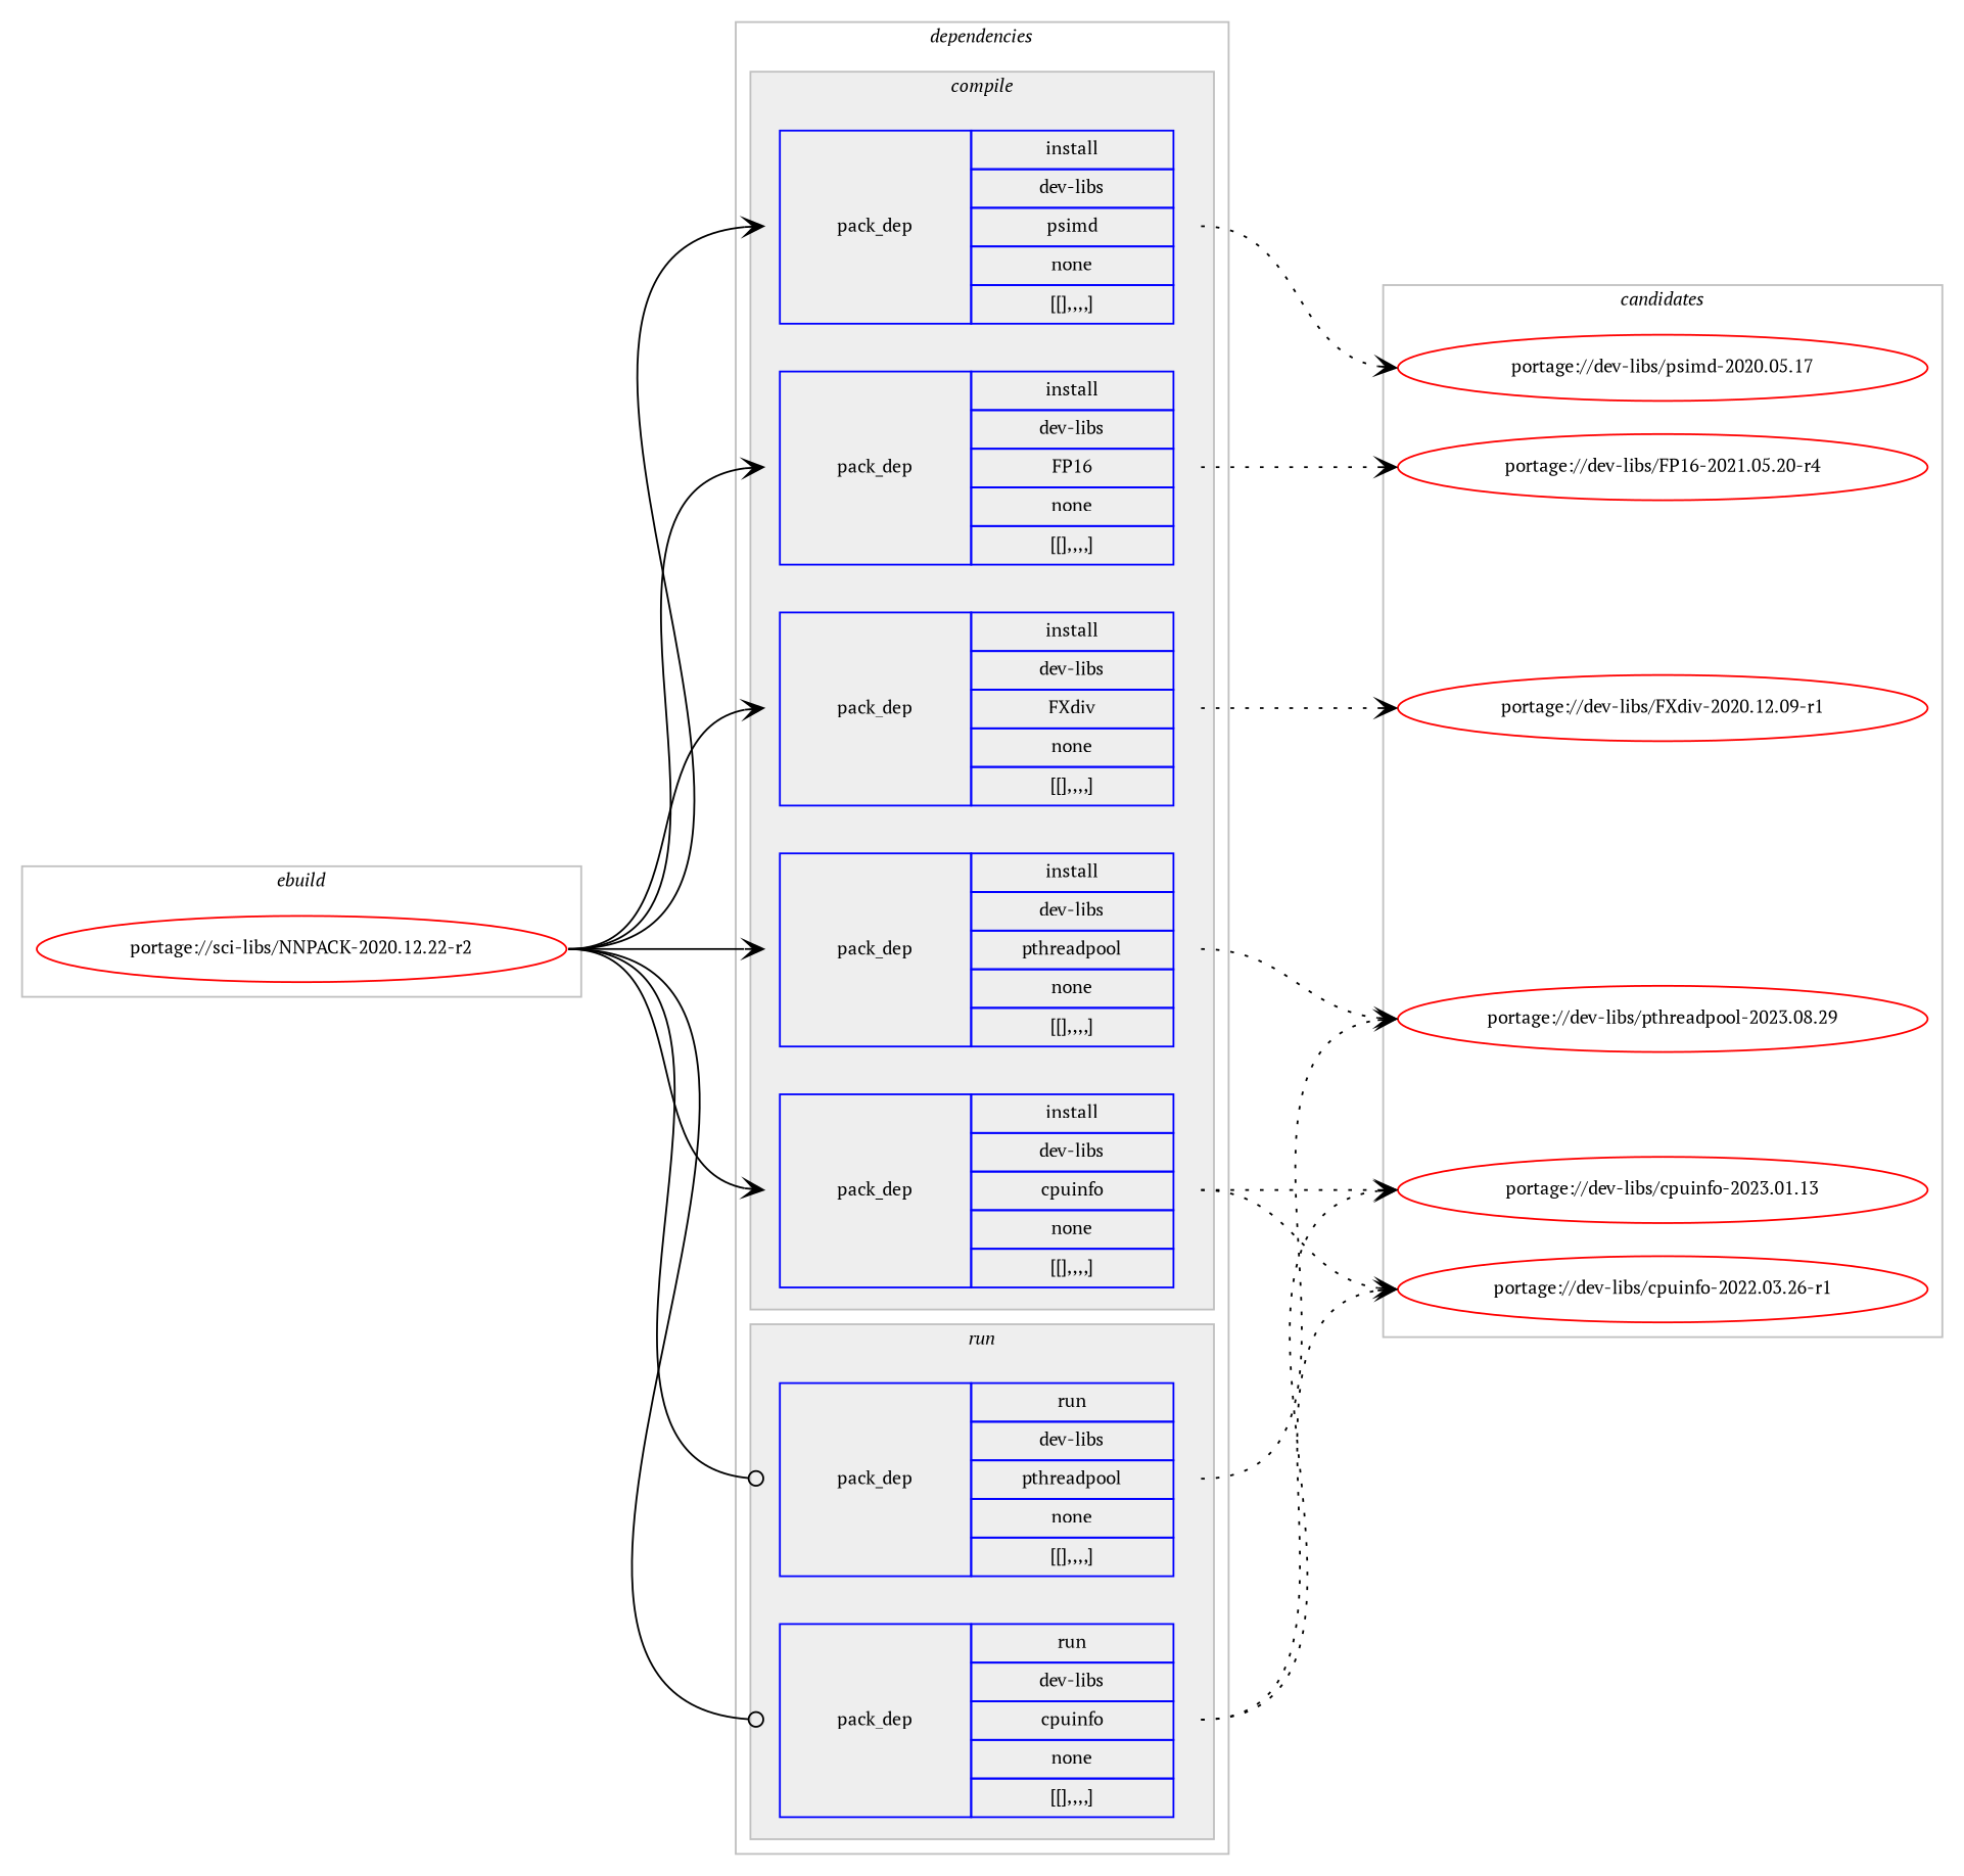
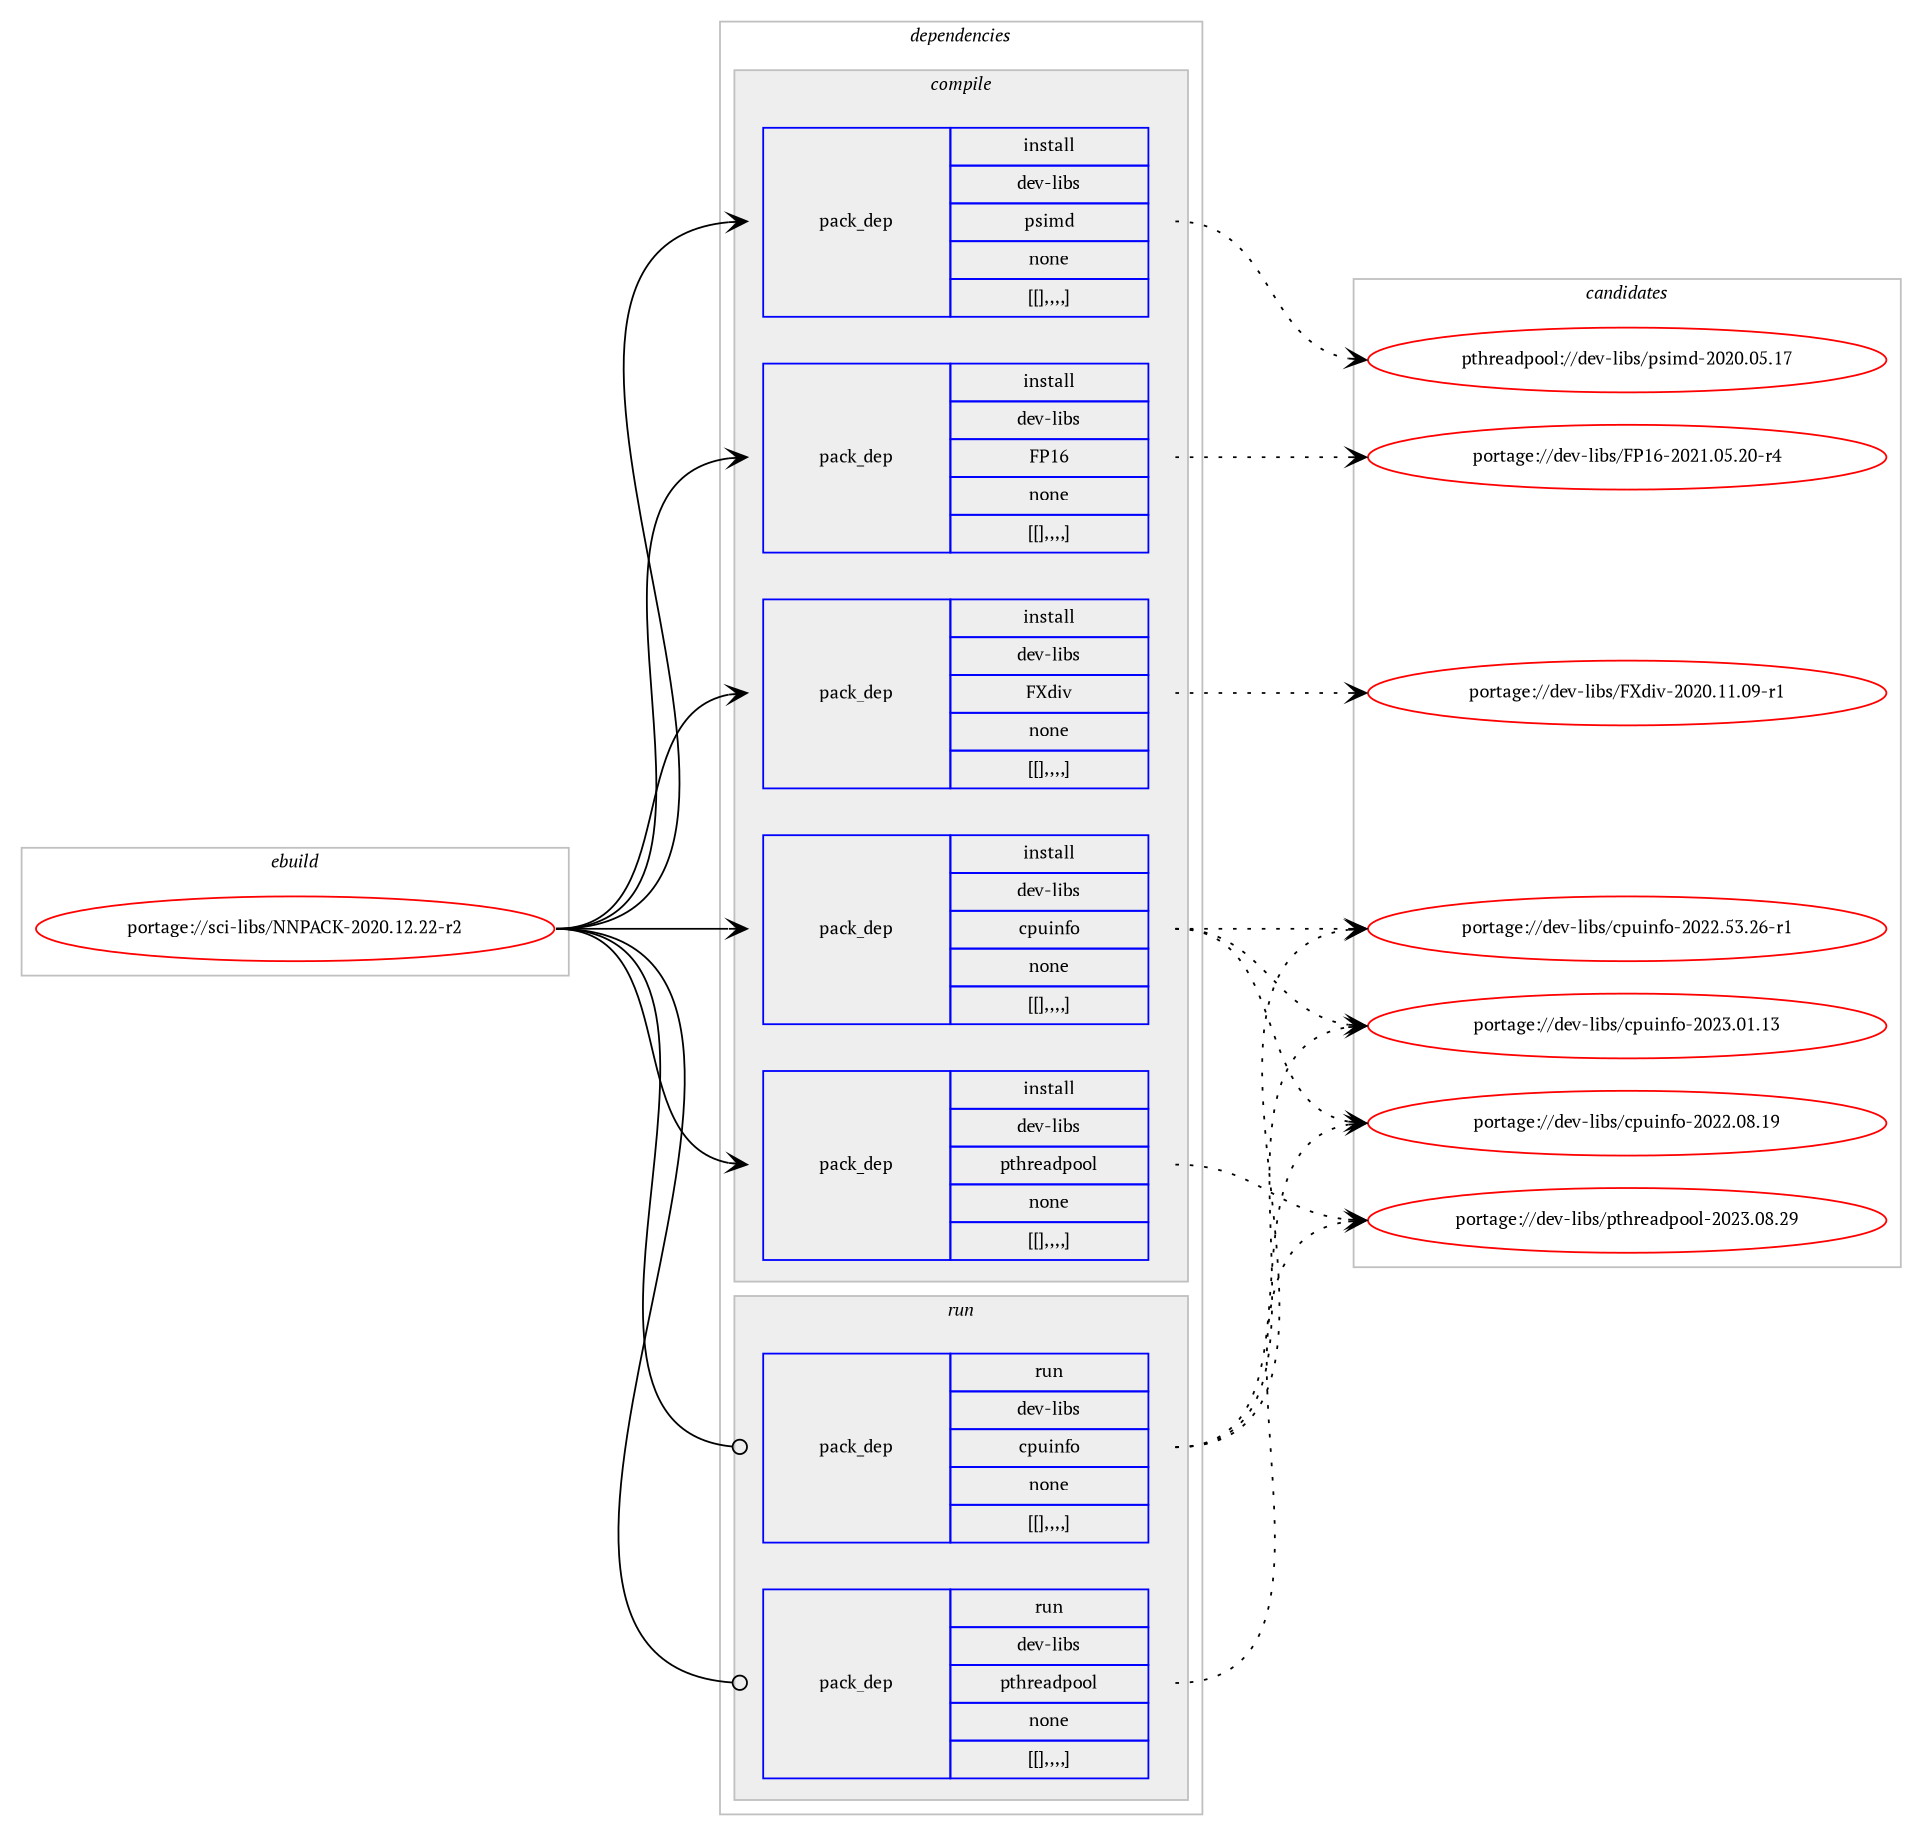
  digraph {
    compound=true
    concentrate=true
    fontname="PT Serif"
    fontsize=10
    newrank=true
    rankdir=LR
    ranksep=1.5
    node [color=red fontname="PT Serif" fontsize=10]
    edge [arrowhead=vee fontname="PT Serif" headport=w style=dotted tailport=e weight=100]
    n1 [label="portage://sci-libs/NNPACK-2020.12.22-r2" width=4]
    n2 [color=blue label=<<TABLE BORDER="0" CELLBORDER="1" CELLSPACING="0" CELLPADDING="4" WIDTH="220"><TR><TD ROWSPAN="6" CELLPADDING="30">pack_dep</TD></TR><TR><TD WIDTH="110">install</TD></TR><TR><TD>dev-libs</TD></TR><TR><TD>FP16</TD></TR><TR><TD>none</TD></TR><TR><TD>[[],,,,]</TD></TR></TABLE>> shape=none]
    n3 [color=blue label=<<TABLE BORDER="0" CELLBORDER="1" CELLSPACING="0" CELLPADDING="4" WIDTH="220"><TR><TD ROWSPAN="6" CELLPADDING="30">pack_dep</TD></TR><TR><TD WIDTH="110">install</TD></TR><TR><TD>dev-libs</TD></TR><TR><TD>FXdiv</TD></TR><TR><TD>none</TD></TR><TR><TD>[[],,,,]</TD></TR></TABLE>> shape=none]
    n4 [color=blue label=<<TABLE BORDER="0" CELLBORDER="1" CELLSPACING="0" CELLPADDING="4" WIDTH="220"><TR><TD ROWSPAN="6" CELLPADDING="30">pack_dep</TD></TR><TR><TD WIDTH="110">install</TD></TR><TR><TD>dev-libs</TD></TR><TR><TD>cpuinfo</TD></TR><TR><TD>none</TD></TR><TR><TD>[[],,,,]</TD></TR></TABLE>> shape=none]
    n5 [color=blue label=<<TABLE BORDER="0" CELLBORDER="1" CELLSPACING="0" CELLPADDING="4" WIDTH="220"><TR><TD ROWSPAN="6" CELLPADDING="30">pack_dep</TD></TR><TR><TD WIDTH="110">install</TD></TR><TR><TD>dev-libs</TD></TR><TR><TD>psimd</TD></TR><TR><TD>none</TD></TR><TR><TD>[[],,,,]</TD></TR></TABLE>> shape=none]
    n6 [color=blue label=<<TABLE BORDER="0" CELLBORDER="1" CELLSPACING="0" CELLPADDING="4" WIDTH="220"><TR><TD ROWSPAN="6" CELLPADDING="30">pack_dep</TD></TR><TR><TD WIDTH="110">install</TD></TR><TR><TD>dev-libs</TD></TR><TR><TD>pthreadpool</TD></TR><TR><TD>none</TD></TR><TR><TD>[[],,,,]</TD></TR></TABLE>> shape=none]
    n7 [color=blue label=<<TABLE BORDER="0" CELLBORDER="1" CELLSPACING="0" CELLPADDING="4" WIDTH="220"><TR><TD ROWSPAN="6" CELLPADDING="30">pack_dep</TD></TR><TR><TD WIDTH="110">run</TD></TR><TR><TD>dev-libs</TD></TR><TR><TD>cpuinfo</TD></TR><TR><TD>none</TD></TR><TR><TD>[[],,,,]</TD></TR></TABLE>> shape=none]
    n8 [color=blue label=<<TABLE BORDER="0" CELLBORDER="1" CELLSPACING="0" CELLPADDING="4" WIDTH="220"><TR><TD ROWSPAN="6" CELLPADDING="30">pack_dep</TD></TR><TR><TD WIDTH="110">run</TD></TR><TR><TD>dev-libs</TD></TR><TR><TD>pthreadpool</TD></TR><TR><TD>none</TD></TR><TR><TD>[[],,,,]</TD></TR></TABLE>> shape=none]
    n9 [label="portage://dev-libs/FP16-2021.05.20-r4" width=4]
-   n10 [label="portage://dev-libs/FXdiv-2020.12.09-r1" width=4]
+   n10 [label="portage://dev-libs/FXdiv-2020.11.09-r1" width=4]
    n11 [label="portage://dev-libs/cpuinfo-2023.01.13" width=4]
-   n13 [label="portage://dev-libs/cpuinfo-2022.03.26-r1" width=4]
-   n14 [label="portage://dev-libs/psimd-2020.05.17" width=4]
+   n12 [label="portage://dev-libs/cpuinfo-2022.08.19" width=4]
+   n13 [label="portage://dev-libs/cpuinfo-2022.53.26-r1" width=4]
+   n14 [label="pthreadpool://dev-libs/psimd-2020.05.17" width=4]
    n15 [label="portage://dev-libs/pthreadpool-2023.08.29" width=4]
    subgraph cluster_1 {
      color=gray
      label=<<i>ebuild</i>>
      n1
    }
    subgraph cluster_2 {
      color=gray
      label=<<i>dependencies</i>>
      subgraph cluster_3 {
        color=gray
        fillcolor="#eeeeee"
        label=<<i>compile</i>>
        style=filled
        subgraph sub_4 {
          color=gray
          fillcolor="#eeeeee"
          label=<<i>compile</i>>
          style=filled
          n2
        }
        subgraph sub_5 {
          color=gray
          fillcolor="#eeeeee"
          label=<<i>compile</i>>
          style=filled
          n3
        }
        subgraph sub_6 {
          color=gray
          fillcolor="#eeeeee"
          label=<<i>compile</i>>
          style=filled
          n4
        }
        subgraph sub_7 {
          color=gray
          fillcolor="#eeeeee"
          label=<<i>compile</i>>
          style=filled
          n5
        }
        subgraph sub_8 {
          color=gray
          fillcolor="#eeeeee"
          label=<<i>compile</i>>
          style=filled
          n6
        }
      }
      subgraph cluster_9 {
        color=gray
        fillcolor="#eeeeee"
        label=<<i>compile and run</i>>
        style=filled
      }
      subgraph cluster_10 {
        color=gray
        fillcolor="#eeeeee"
        label=<<i>run</i>>
        style=filled
        subgraph sub_11 {
          color=gray
          fillcolor="#eeeeee"
          label=<<i>run</i>>
          style=filled
          n7
        }
        subgraph sub_12 {
          color=gray
          fillcolor="#eeeeee"
          label=<<i>run</i>>
          style=filled
          n8
        }
      }
    }
    subgraph cluster_13 {
      color=gray
      label=<<i>candidates</i>>
      rank=same
      subgraph sub_14 {
        color=black
        label=<<i>candidates</i>>
        nodesep=1
        rank=same
        n9
      }
      subgraph sub_15 {
        color=black
        label=<<i>candidates</i>>
        nodesep=1
        rank=same
        n10
      }
      subgraph sub_16 {
        color=black
        label=<<i>candidates</i>>
        nodesep=1
        rank=same
        n11
+       n12
        n13
      }
      subgraph sub_17 {
        color=black
        label=<<i>candidates</i>>
        nodesep=1
        rank=same
        n14
      }
      subgraph sub_18 {
        color=black
        label=<<i>candidates</i>>
        nodesep=1
        rank=same
        n15
      }
      subgraph sub_19 {
        color=black
        label=<<i>candidates</i>>
        nodesep=1
        rank=same
        n11
+       n12
        n13
      }
      subgraph sub_20 {
        color=black
        label=<<i>candidates</i>>
        nodesep=1
        rank=same
        n15
      }
    }
    n1 -> n2 [style=solid weight=20]
    n1 -> n3 [style=solid weight=20]
    n1 -> n4 [style=solid weight=20]
    n1 -> n5 [style=solid weight=20]
    n1 -> n6 [style=solid weight=20]
    n1 -> n7 [arrowhead=odot style=solid weight=20]
    n1 -> n8 [arrowhead=odot style=solid weight=20]
    n2 -> n9
    n3 -> n10
    n4 -> n11
+   n4 -> n12
    n4 -> n13
    n5 -> n14
    n6 -> n15
    n7 -> n11
+   n7 -> n12
    n7 -> n13
    n8 -> n15
  }
